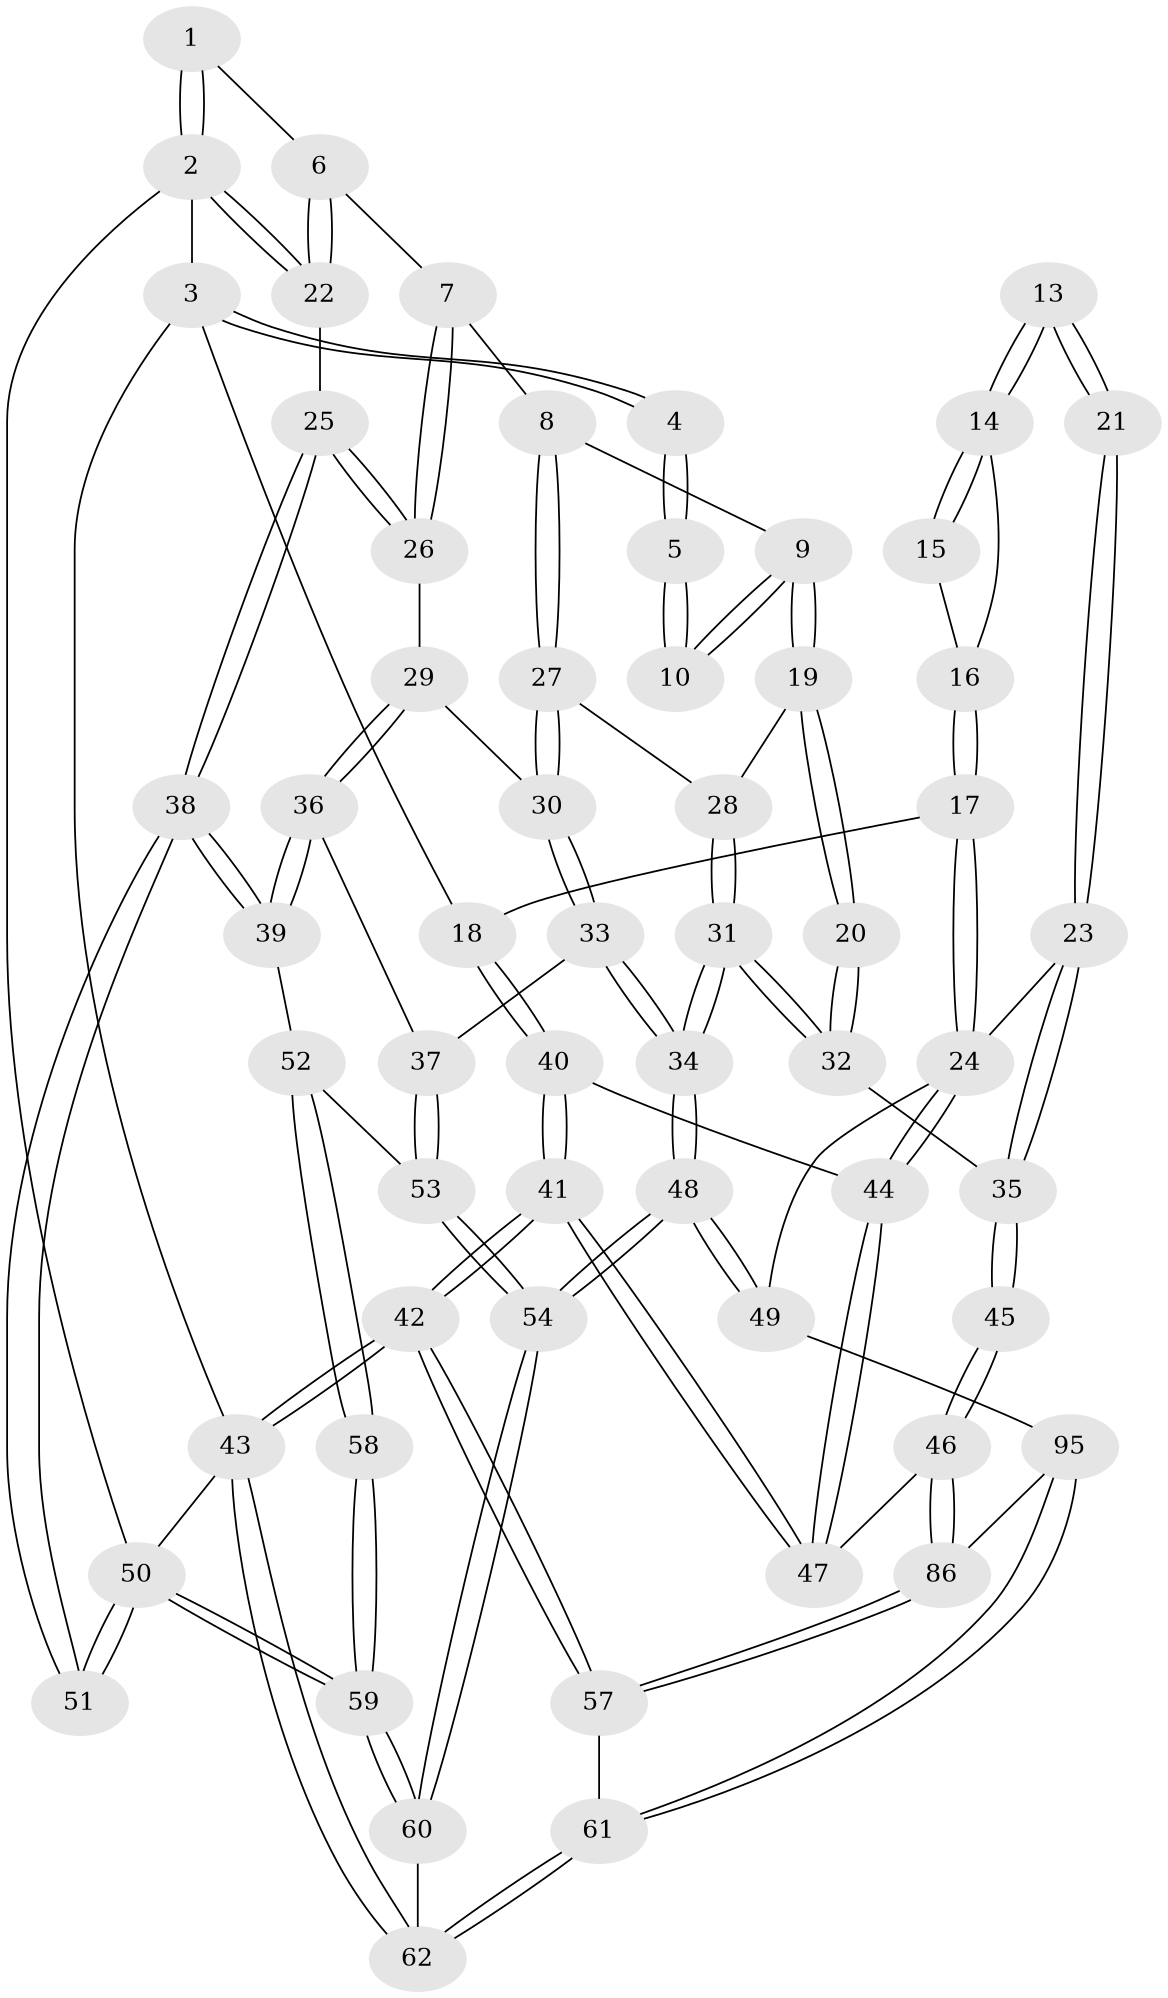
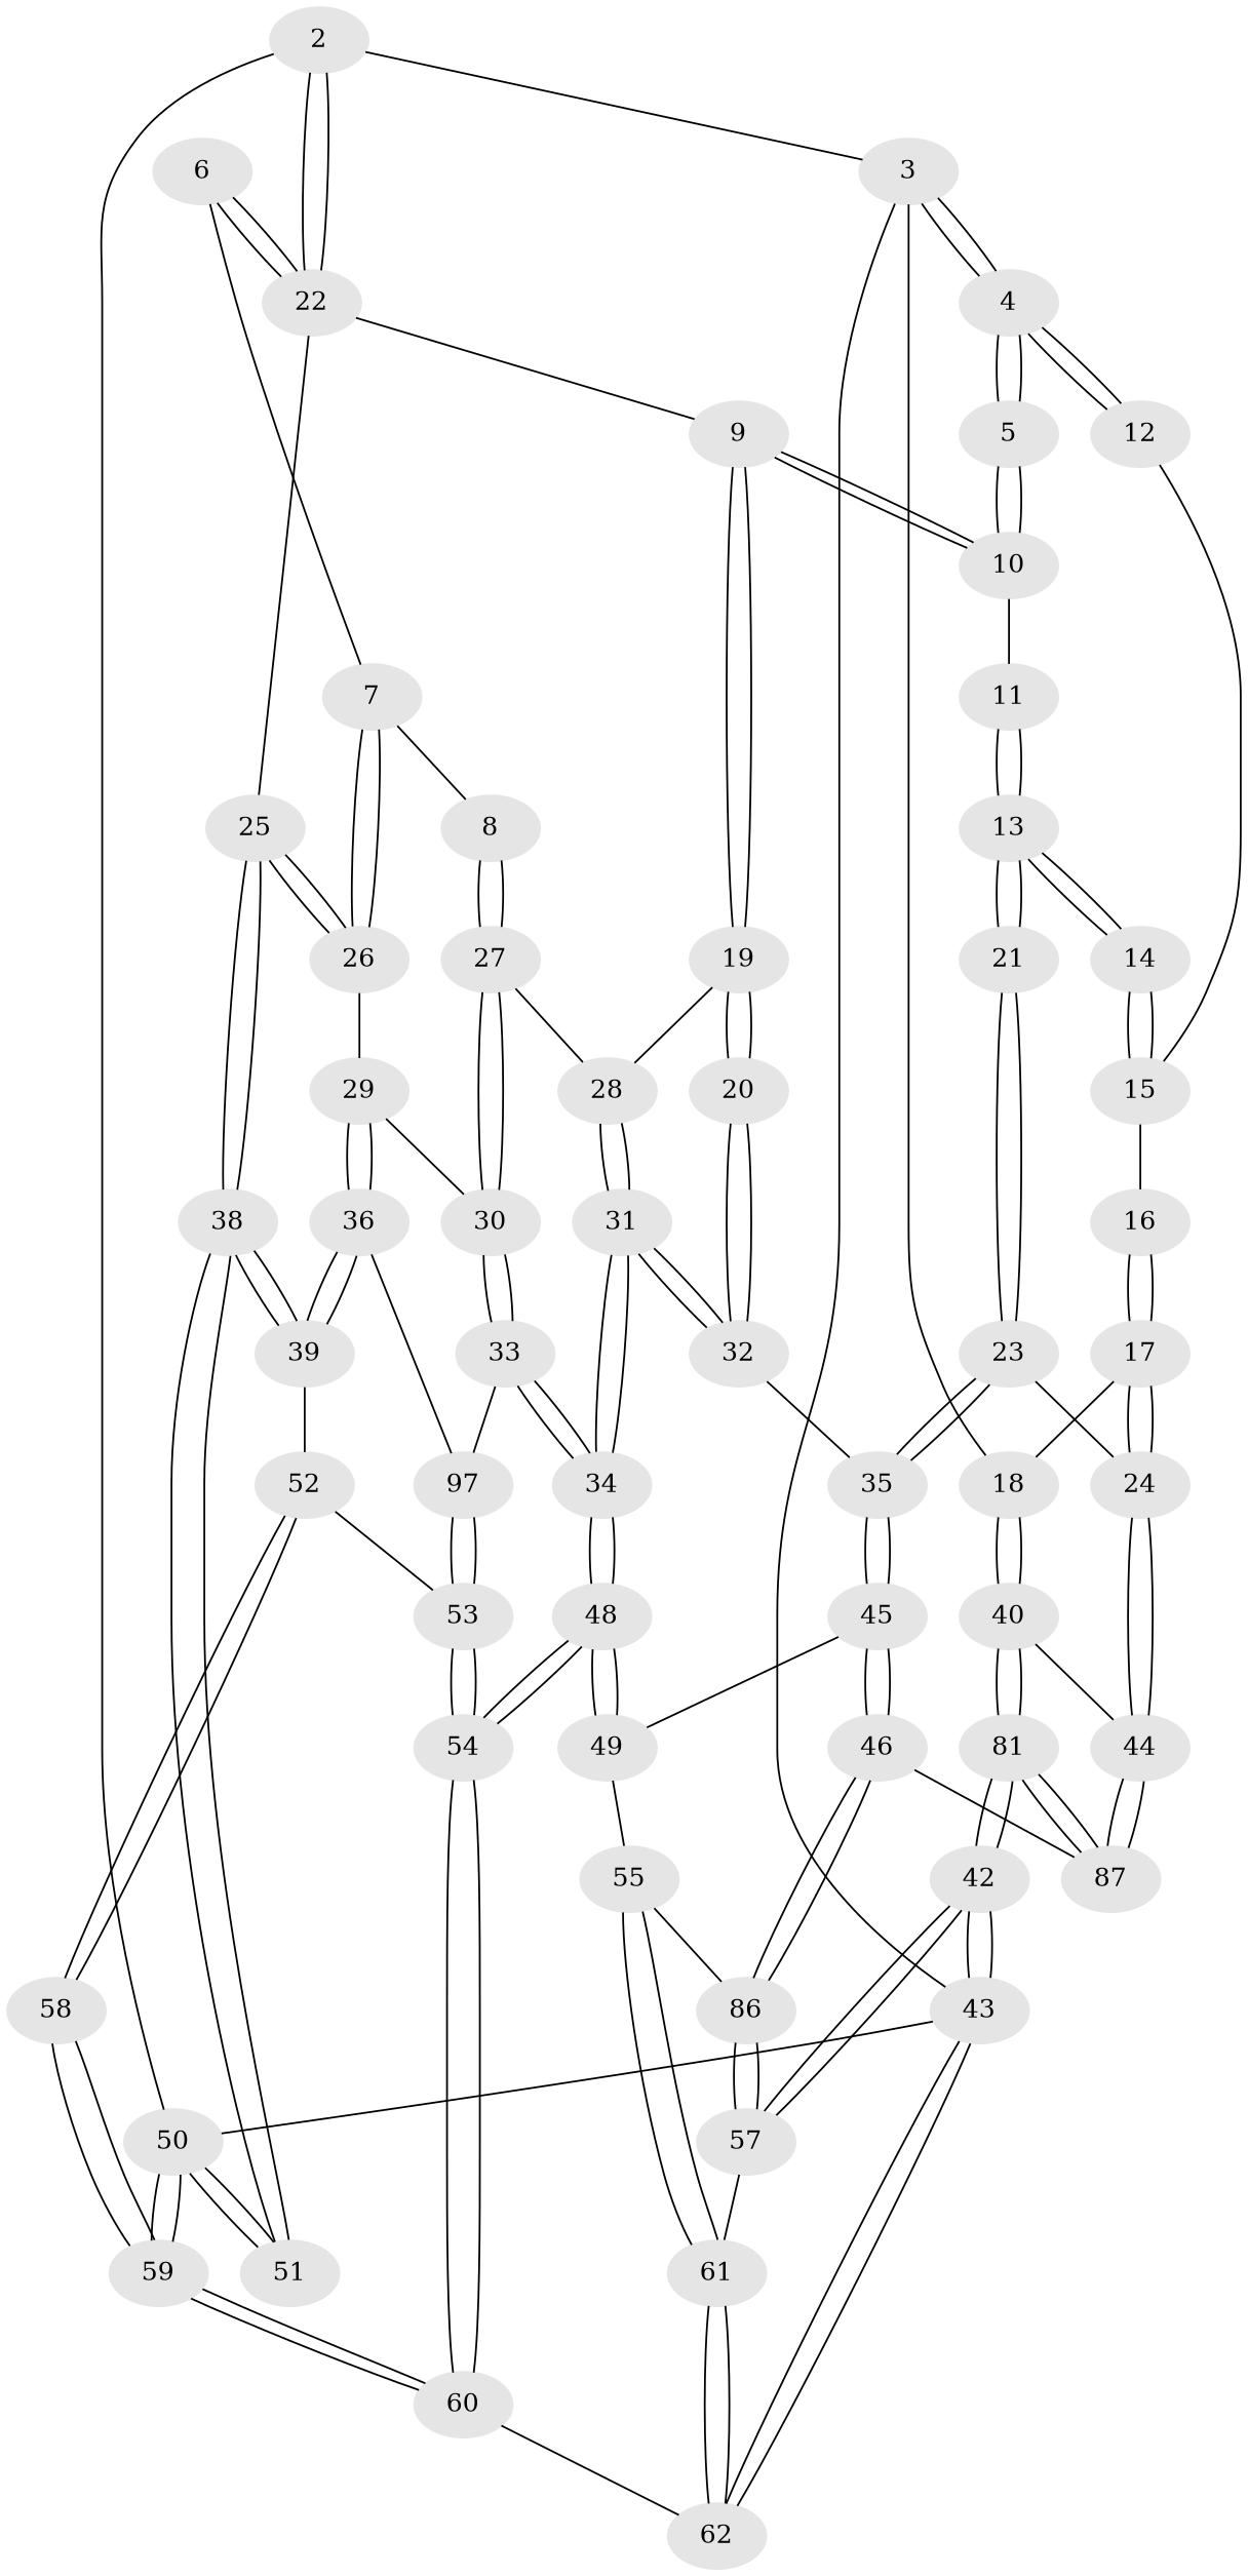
  graph {
    node [color=gray90 style=filled]
-   1
    2
    6
    3
    22
    50
    7
    4
    18
    43
    25
    51
    59
    5
+   12
    40
    62
    10
    15
+   11
    8
    26
    9
    27
    29
    19
    28
    30
    20
    13
    14
    21
    16
    23
    17
    24
    44
-   41
+   41 [label=81]
    32
    31
    35
    38
    45
-   47
+   47 [label=87]
    39
    36
    33
    34
-   37
+   37 [label=97]
    48
    53
    49
    54
    46
    52
    58
    42
    57
    61
    n60 [label=86]
-   55 [label=95]
+   55
    60
-   1 -- 2
-   1 -- 2
-   1 -- 6
    2 -- 3
    2 -- 22
    2 -- 22
    2 -- 50
    6 -- 22
    6 -- 22
    6 -- 7
    3 -- 4
    3 -- 4
    3 -- 18
    3 -- 43
    22 -- 25
    50 -- 51
    50 -- 51
    50 -- 59
    50 -- 59
    7 -- 8
    7 -- 26
    7 -- 26
    4 -- 5
    4 -- 5
+   4 -- 12
+   4 -- 12
    18 -- 40
    18 -- 40
    43 -- 50
    43 -- 62
    43 -- 62
    25 -- 26
    25 -- 26
    25 -- 38
    25 -- 38
    59 -- 60
    59 -- 60
    5 -- 10
    5 -- 10
+   12 -- 15
    40 -- 44
    40 -- 41
    40 -- 41
+   10 -- 11
    15 -- 16
-   8 -- 9
+   11 -- 13
+   11 -- 13
+   22 -- 9
    8 -- 27
    8 -- 27
    26 -- 29
    9 -- 10
    9 -- 10
    9 -- 19
    9 -- 19
    27 -- 28
    27 -- 30
    27 -- 30
    29 -- 30
    29 -- 36
    29 -- 36
    19 -- 28
    19 -- 20
    19 -- 20
    28 -- 31
    28 -- 31
    30 -- 33
    30 -- 33
    20 -- 32
    20 -- 32
    13 -- 14
    13 -- 14
    13 -- 21
    13 -- 21
    14 -- 15
    14 -- 15
-   14 -- 16
    21 -- 23
    21 -- 23
    16 -- 17
    16 -- 17
    23 -- 24
    23 -- 35
    23 -- 35
    17 -- 18
    17 -- 24
    17 -- 24
    24 -- 44
    24 -- 44
    44 -- 47
    44 -- 47
    41 -- 47
    41 -- 47
    41 -- 42
    41 -- 42
    32 -- 35
    31 -- 32
    31 -- 32
    31 -- 34
    31 -- 34
    35 -- 45
    35 -- 45
    38 -- 51
    38 -- 51
    38 -- 39
    38 -- 39
-   24 -- 49
+   45 -- 49
    45 -- 46
    45 -- 46
    39 -- 52
    36 -- 39
    36 -- 39
    36 -- 37
    33 -- 34
    33 -- 34
    33 -- 37
    34 -- 48
    34 -- 48
    37 -- 53
    37 -- 53
    48 -- 49
    48 -- 49
    48 -- 54
    48 -- 54
    53 -- 54
    53 -- 54
    49 -- 55
    54 -- 60
    54 -- 60
    46 -- 47
    46 -- n60
    46 -- n60
    52 -- 53
    52 -- 58
    52 -- 58
    58 -- 59
    58 -- 59
    42 -- 43
    42 -- 43
    42 -- 57
    42 -- 57
    57 -- 61
    61 -- 62
    61 -- 62
    n60 -- 57
    n60 -- 57
    55 -- 61
    55 -- 61
    55 -- n60
    60 -- 62
  }
